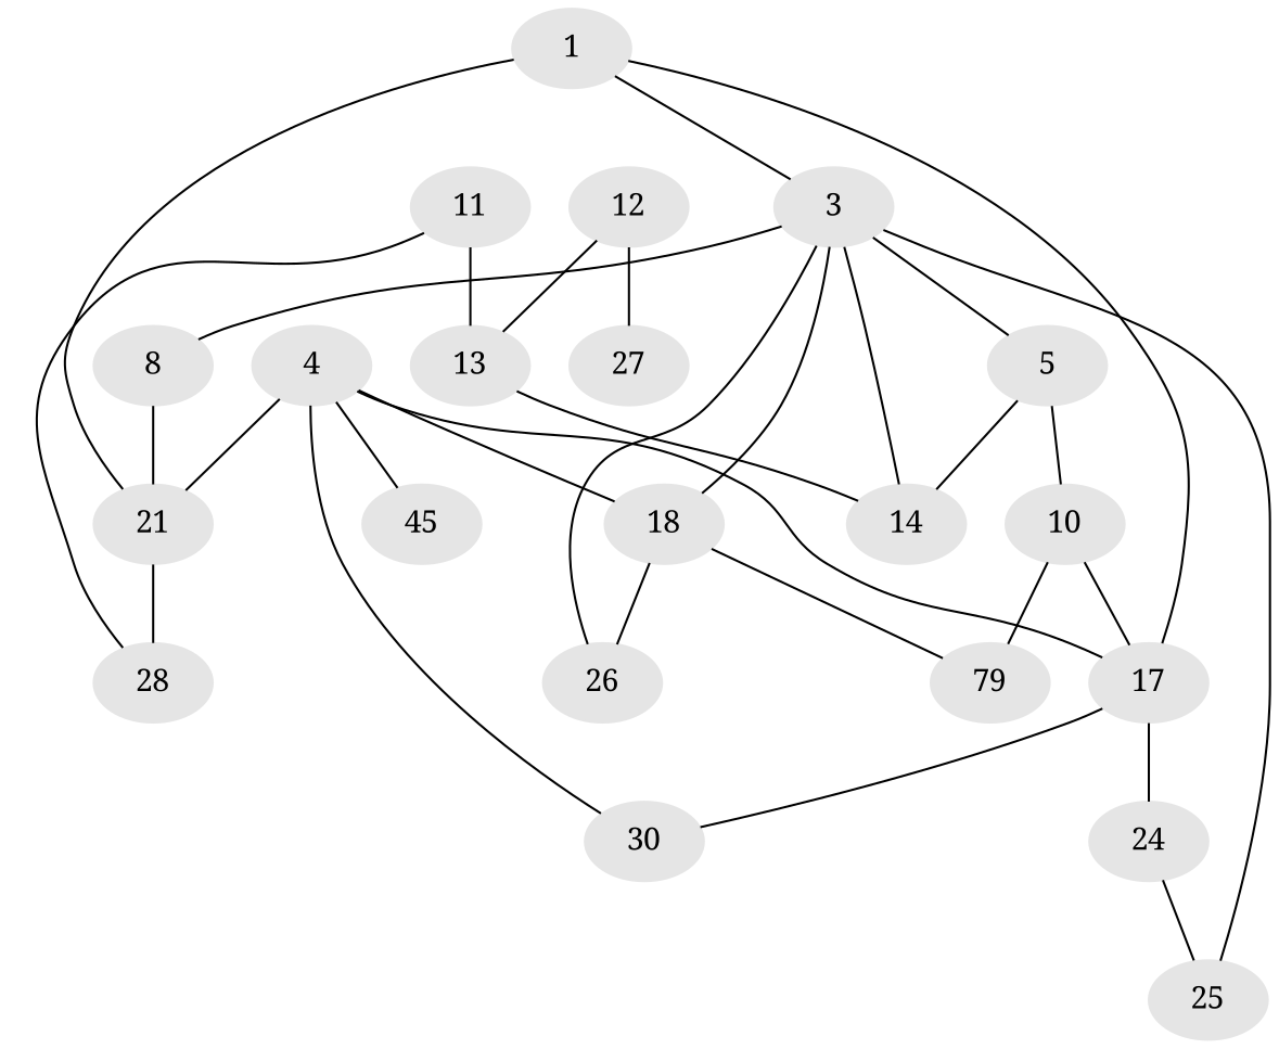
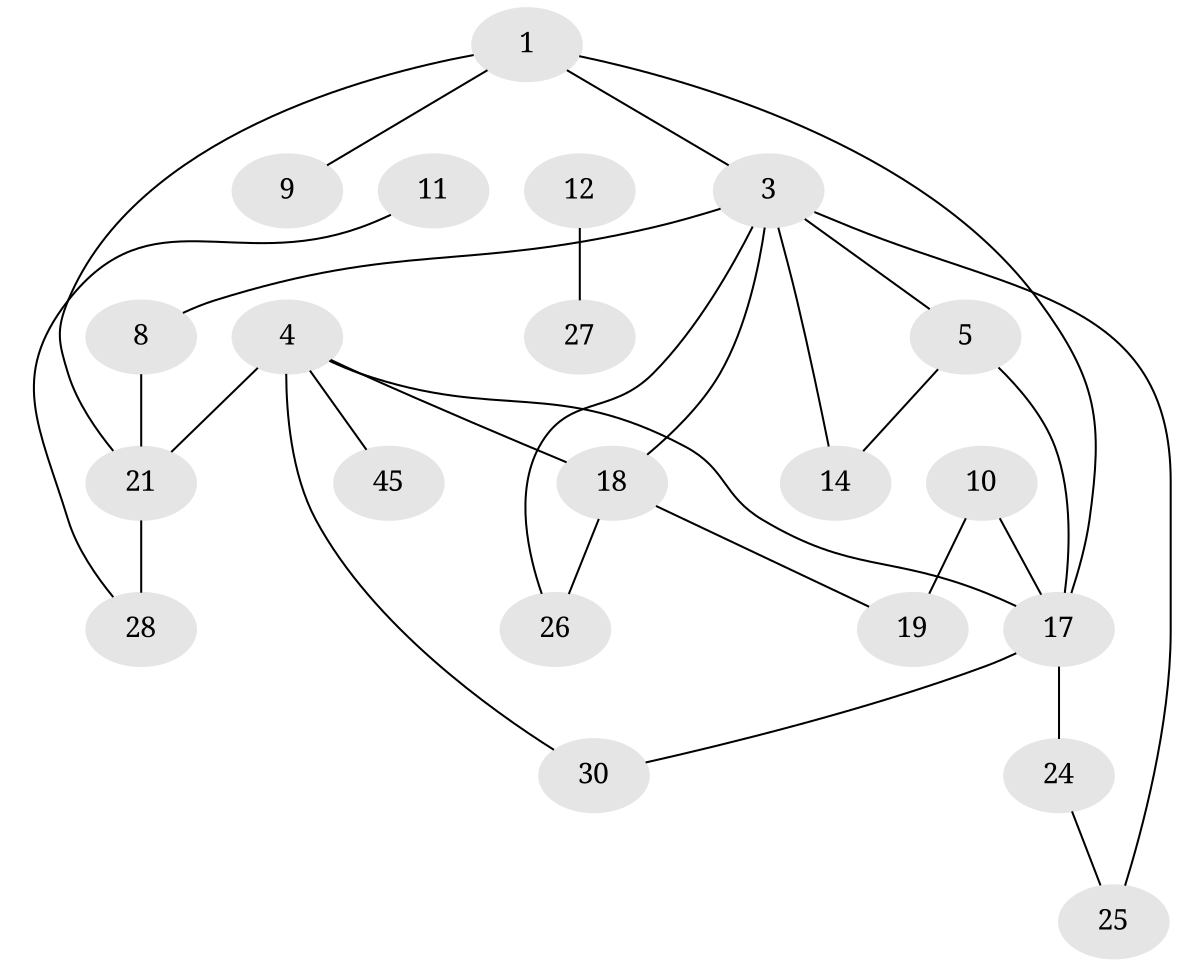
  graph {
    fontname="Noto Serif"
    node [color=gray90 fontname="Noto Serif" style=filled]
    edge [fontname="Noto Serif" weight=1.0]
    1
    3
+   9
    17
    21
    5
    8
    14
    18
    25
    26
    30
    24
    28
    10
-   19 [label=79]
+   19
    4
    n18 [label=45]
    11
-   13
    12
    27
    1 -- 3
+   1 -- 9
    1 -- 17
    1 -- 21
    3 -- 5
    3 -- 8
    3 -- 14
    3 -- 18
    3 -- 25
    3 -- 26
    17 -- 30
    17 -- 24
    21 -- 28 [weight=2.0]
    5 -- 14
-   5 -- 10
+   5 -- 17
    8 -- 21
    18 -- 26
    18 -- 19
    24 -- 25
    10 -- 17
    10 -- 19 [weight=2.0]
    4 -- 17
    4 -- 21 [weight=2.0]
    4 -- 18
    4 -- 30
    4 -- n18
    11 -- 28
-   11 -- 13
-   13 -- 14
-   12 -- 13
    12 -- 27
  }
